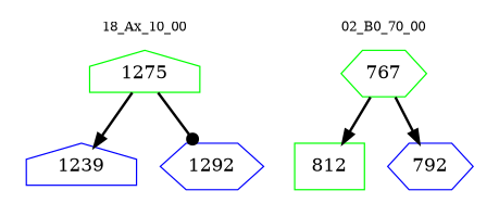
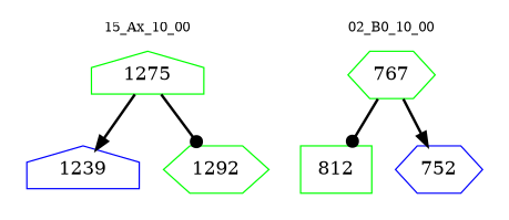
  digraph {
    node [color=green shape=hexagon]
    edge [arrowhead=normal color=black style=bold]
    n1 [label=1275 shape=house]
    n2 [color=blue label=1239 shape=house]
-   n3 [color=blue label=1292]
+   n3 [label=1292]
    n4 [label=767]
    n5 [label=812 shape=box]
-   n6 [color=blue label=792]
+   n6 [color=blue label=752]
    subgraph cluster_1 {
      color=white
      fontsize=10
-     label="18_Ax_10_00"
+     label="15_Ax_10_00"
      n1
      n2
      n3
    }
    subgraph cluster_2 {
      color=white
      fontsize=10
-     label="02_B0_70_00"
+     label="02_B0_10_00"
      n4
      n5
      n6
    }
    n1 -> n2
    n1 -> n3 [arrowhead=dot]
-   n4 -> n5
+   n4 -> n5 [arrowhead=dot]
    n4 -> n6
  }
